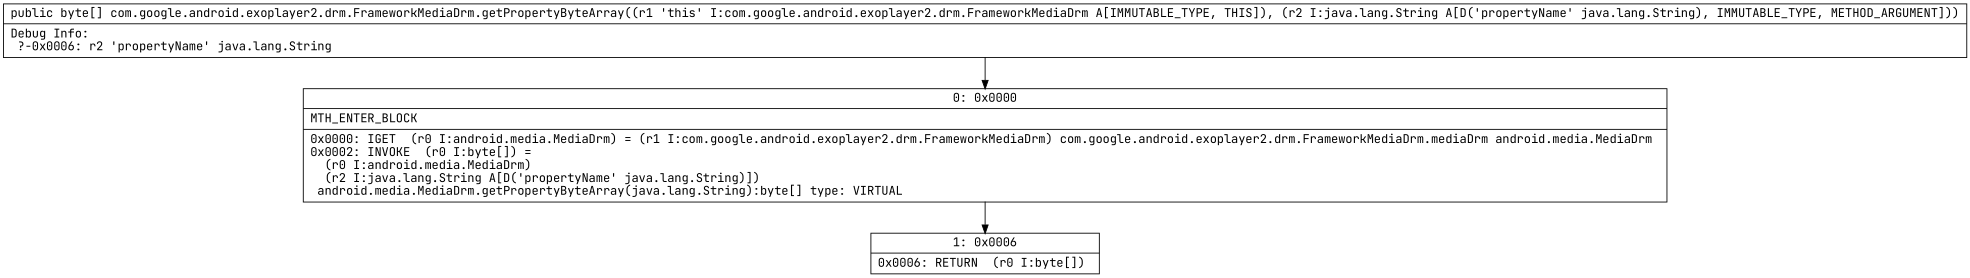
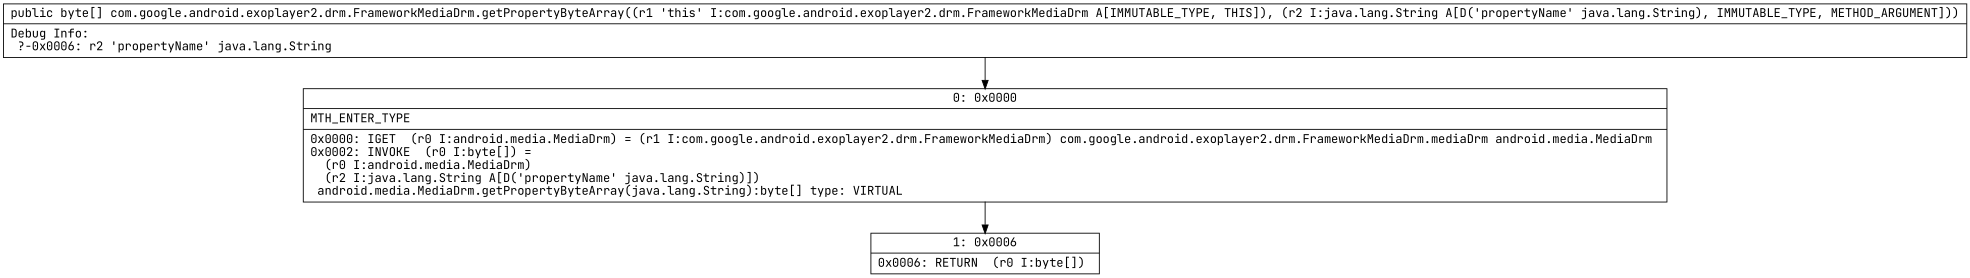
  digraph {
    fontname="JetBrains Mono"
    node [shape=record fontname="JetBrains Mono"]
    edge [fontname="JetBrains Mono"]
-   n1 [label="{0\:\ 0x0000|MTH_ENTER_BLOCK\l|0x0000: IGET  (r0 I:android.media.MediaDrm) = (r1 I:com.google.android.exoplayer2.drm.FrameworkMediaDrm) com.google.android.exoplayer2.drm.FrameworkMediaDrm.mediaDrm android.media.MediaDrm \l0x0002: INVOKE  (r0 I:byte[]) = \l  (r0 I:android.media.MediaDrm)\l  (r2 I:java.lang.String A[D('propertyName' java.lang.String)])\l android.media.MediaDrm.getPropertyByteArray(java.lang.String):byte[] type: VIRTUAL \l}"]
+   n1 [label="{0\:\ 0x0000|MTH_ENTER_TYPE\l|0x0000: IGET  (r0 I:android.media.MediaDrm) = (r1 I:com.google.android.exoplayer2.drm.FrameworkMediaDrm) com.google.android.exoplayer2.drm.FrameworkMediaDrm.mediaDrm android.media.MediaDrm \l0x0002: INVOKE  (r0 I:byte[]) = \l  (r0 I:android.media.MediaDrm)\l  (r2 I:java.lang.String A[D('propertyName' java.lang.String)])\l android.media.MediaDrm.getPropertyByteArray(java.lang.String):byte[] type: VIRTUAL \l}"]
    n2 [label="{1\:\ 0x0006|0x0006: RETURN  (r0 I:byte[]) \l}"]
    n3 [label="{public byte[] com.google.android.exoplayer2.drm.FrameworkMediaDrm.getPropertyByteArray((r1 'this' I:com.google.android.exoplayer2.drm.FrameworkMediaDrm A[IMMUTABLE_TYPE, THIS]), (r2 I:java.lang.String A[D('propertyName' java.lang.String), IMMUTABLE_TYPE, METHOD_ARGUMENT]))  | Debug Info:\l  ?\-0x0006: r2 'propertyName' java.lang.String\l}"]
    n1 -> n2
    n3 -> n1
  }
